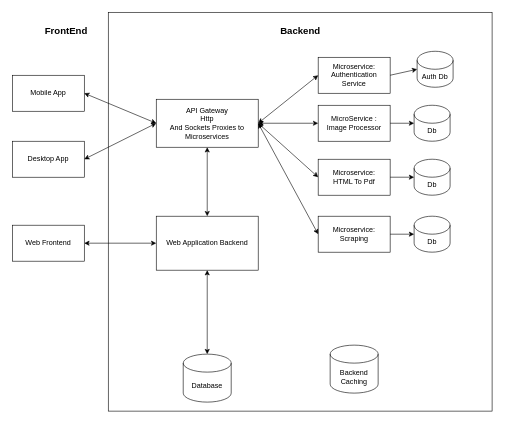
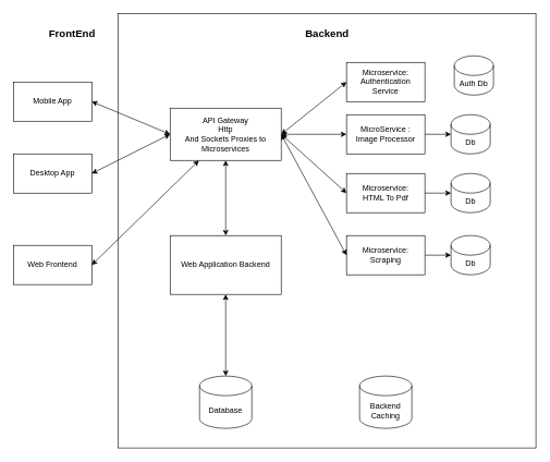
  <mxCell id="0" />
  <mxCell id="1" parent="0" />
  <mxCell id="2" value="" style="rounded=0;whiteSpace=wrap;html=1;fillColor=none;" parent="1" vertex="1"><mxGeometry x="180" y="20" width="640" height="665" as="geometry" /></mxCell>
  <mxCell id="3" value="API Gateway&lt;br&gt;Http&lt;br&gt;And Sockets Proxies to Microservices" style="rounded=0;whiteSpace=wrap;html=1;fillColor=none;" parent="1" vertex="1"><mxGeometry x="260" y="165" width="170" height="80" as="geometry" /></mxCell>
  <mxCell id="4" value="MicroService : &lt;br&gt;Image Processor" style="rounded=0;whiteSpace=wrap;html=1;fillColor=none;" parent="1" vertex="1"><mxGeometry x="530" y="175" width="120" height="60" as="geometry" /></mxCell>
  <mxCell id="5" value="Microservice:&lt;br&gt;HTML To Pdf" style="rounded=0;whiteSpace=wrap;html=1;fillColor=none;" parent="1" vertex="1"><mxGeometry x="530" y="265" width="120" height="60" as="geometry" /></mxCell>
  <mxCell id="6" value="Microservice:&lt;br&gt;Scraping" style="rounded=0;whiteSpace=wrap;html=1;fillColor=none;" parent="1" vertex="1"><mxGeometry x="530" y="360" width="120" height="60" as="geometry" /></mxCell>
  <mxCell id="7" value="" style="endArrow=classic;startArrow=classic;html=1;entryX=0;entryY=0.5;entryDx=0;entryDy=0;exitX=1;exitY=0.5;exitDx=0;exitDy=0;" parent="1" source="8" target="3" edge="1"><mxGeometry width="50" height="50" relative="1" as="geometry"><mxPoint x="150" y="425" as="sourcePoint" /><mxPoint x="300" y="525" as="targetPoint" /></mxGeometry></mxCell>
  <mxCell id="8" value="Mobile App" style="rounded=0;whiteSpace=wrap;html=1;fillColor=none;" parent="1" vertex="1"><mxGeometry x="20" y="125" width="120" height="60" as="geometry" /></mxCell>
  <mxCell id="9" value="Web Frontend" style="rounded=0;whiteSpace=wrap;html=1;fillColor=none;" parent="1" vertex="1"><mxGeometry x="20" y="375" width="120" height="60" as="geometry" /></mxCell>
  <mxCell id="10" value="Desktop App" style="rounded=0;whiteSpace=wrap;html=1;fillColor=none;" parent="1" vertex="1"><mxGeometry x="20" y="235" width="120" height="60" as="geometry" /></mxCell>
  <mxCell id="11" value="" style="endArrow=classic;startArrow=classic;html=1;entryX=0;entryY=0.5;entryDx=0;entryDy=0;exitX=1;exitY=0.5;exitDx=0;exitDy=0;" parent="1" source="10" target="3" edge="1"><mxGeometry width="50" height="50" relative="1" as="geometry"><mxPoint x="210" y="425" as="sourcePoint" /><mxPoint x="430" y="385" as="targetPoint" /></mxGeometry></mxCell>
  <mxCell id="12" value="" style="endArrow=classic;startArrow=classic;html=1;entryX=0;entryY=0.5;entryDx=0;entryDy=0;exitX=1;exitY=0.5;exitDx=0;exitDy=0;" parent="1" source="3" target="4" edge="1"><mxGeometry width="50" height="50" relative="1" as="geometry"><mxPoint x="350" y="265" as="sourcePoint" /><mxPoint x="560" y="175" as="targetPoint" /></mxGeometry></mxCell>
  <mxCell id="13" value="" style="endArrow=classic;startArrow=classic;html=1;entryX=0;entryY=0.5;entryDx=0;entryDy=0;exitX=1;exitY=0.5;exitDx=0;exitDy=0;" parent="1" source="3" target="5" edge="1"><mxGeometry width="50" height="50" relative="1" as="geometry"><mxPoint x="482.5" y="435" as="sourcePoint" /><mxPoint x="567.5" y="345" as="targetPoint" /></mxGeometry></mxCell>
  <mxCell id="14" value="" style="endArrow=classic;startArrow=classic;html=1;entryX=0;entryY=0.5;entryDx=0;entryDy=0;exitX=1;exitY=0.5;exitDx=0;exitDy=0;" parent="1" source="3" target="6" edge="1"><mxGeometry width="50" height="50" relative="1" as="geometry"><mxPoint x="482.5" y="405" as="sourcePoint" /><mxPoint x="567.5" y="405" as="targetPoint" /></mxGeometry></mxCell>
  <mxCell id="15" value="Web Application Backend" style="rounded=0;whiteSpace=wrap;html=1;fillColor=none;" parent="1" vertex="1"><mxGeometry x="260" y="360" width="170" height="90" as="geometry" /></mxCell>
- <mxCell id="16" value="" style="endArrow=classic;startArrow=classic;html=1;entryX=0;entryY=0.5;entryDx=0;entryDy=0;exitX=1;exitY=0.5;exitDx=0;exitDy=0;" parent="1" source="9" target="15" edge="1"><mxGeometry width="50" height="50" relative="1" as="geometry"><mxPoint x="180" y="335" as="sourcePoint" /><mxPoint x="390" y="335" as="targetPoint" /></mxGeometry></mxCell>
+ <mxCell id="16" value="" style="endArrow=classic;startArrow=classic;html=1;exitX=1;exitY=0.5;exitDx=0;exitDy=0;" parent="1" source="9" target="3" edge="1"><mxGeometry width="50" height="50" relative="1" as="geometry"><mxPoint x="180" y="335" as="sourcePoint" /><mxPoint x="390" y="335" as="targetPoint" /></mxGeometry></mxCell>
  <mxCell id="17" value="" style="endArrow=classic;startArrow=classic;html=1;entryX=0.5;entryY=0;entryDx=0;entryDy=0;exitX=0.5;exitY=1;exitDx=0;exitDy=0;" parent="1" source="3" target="15" edge="1"><mxGeometry width="50" height="50" relative="1" as="geometry"><mxPoint x="375" y="565" as="sourcePoint" /><mxPoint x="585" y="615" as="targetPoint" /></mxGeometry></mxCell>
  <mxCell id="18" value="Microservice:&lt;br&gt;Authentication Service" style="rounded=0;whiteSpace=wrap;html=1;fillColor=none;" parent="1" vertex="1"><mxGeometry x="530" y="95" width="120" height="60" as="geometry" /></mxCell>
  <mxCell id="19" value="Backend Caching" style="shape=cylinder3;whiteSpace=wrap;html=1;boundedLbl=1;backgroundOutline=1;size=15;fillColor=none;" parent="1" vertex="1"><mxGeometry x="550" y="575" width="80" height="80" as="geometry" /></mxCell>
- <mxCell id="20" value="Database" style="shape=cylinder3;whiteSpace=wrap;html=1;boundedLbl=1;backgroundOutline=1;size=15;fillColor=none;" parent="1" vertex="1"><mxGeometry x="305" y="590" width="80" height="80" as="geometry" /></mxCell>
+ <mxCell id="20" value="Database" style="shape=cylinder3;whiteSpace=wrap;html=1;boundedLbl=1;backgroundOutline=1;size=15;fillColor=none;" parent="1" vertex="1"><mxGeometry x="305" y="575" width="80" height="80" as="geometry" /></mxCell>
  <mxCell id="21" value="" style="endArrow=classic;startArrow=classic;html=1;entryX=0.5;entryY=1;entryDx=0;entryDy=0;exitX=0.5;exitY=0;exitDx=0;exitDy=0;exitPerimeter=0;" parent="1" source="20" target="15" edge="1"><mxGeometry width="50" height="50" relative="1" as="geometry"><mxPoint x="490" y="595" as="sourcePoint" /><mxPoint x="415" y="515" as="targetPoint" /></mxGeometry></mxCell>
  <mxCell id="22" value="Backend" style="text;html=1;strokeColor=none;fillColor=none;align=center;verticalAlign=middle;whiteSpace=wrap;rounded=0;fontSize=16;fontStyle=1" parent="1" vertex="1"><mxGeometry x="347.5" y="40" width="305" height="20" as="geometry" /></mxCell>
  <mxCell id="23" value="FrontEnd" style="text;html=1;strokeColor=none;fillColor=none;align=center;verticalAlign=middle;whiteSpace=wrap;rounded=0;fontSize=16;fontStyle=1" parent="1" vertex="1"><mxGeometry x="30" y="20" width="160" height="60" as="geometry" /></mxCell>
  <mxCell id="24" value="" style="endArrow=classic;startArrow=classic;html=1;entryX=0;entryY=0.5;entryDx=0;entryDy=0;exitX=1;exitY=0.5;exitDx=0;exitDy=0;" parent="1" source="3" target="18" edge="1"><mxGeometry width="50" height="50" relative="1" as="geometry"><mxPoint x="440" y="275" as="sourcePoint" /><mxPoint x="540" y="215" as="targetPoint" /></mxGeometry></mxCell>
  <mxCell id="25" value="Auth Db" style="shape=cylinder3;whiteSpace=wrap;html=1;boundedLbl=1;backgroundOutline=1;size=15;fillColor=none;" parent="1" vertex="1"><mxGeometry x="695" y="85" width="60" height="60" as="geometry" /></mxCell>
  <mxCell id="26" value="Db" style="shape=cylinder3;whiteSpace=wrap;html=1;boundedLbl=1;backgroundOutline=1;size=15;fillColor=none;" parent="1" vertex="1"><mxGeometry x="690" y="175" width="60" height="60" as="geometry" /></mxCell>
  <mxCell id="27" value="Db" style="shape=cylinder3;whiteSpace=wrap;html=1;boundedLbl=1;backgroundOutline=1;size=15;fillColor=none;" parent="1" vertex="1"><mxGeometry x="690" y="265" width="60" height="60" as="geometry" /></mxCell>
  <mxCell id="28" value="Db" style="shape=cylinder3;whiteSpace=wrap;html=1;boundedLbl=1;backgroundOutline=1;size=15;fillColor=none;" parent="1" vertex="1"><mxGeometry x="690" y="360" width="60" height="60" as="geometry" /></mxCell>
  <mxCell id="29" value="" style="endArrow=classic;html=1;exitX=1;exitY=0.5;exitDx=0;exitDy=0;entryX=0;entryY=0.5;entryDx=0;entryDy=0;entryPerimeter=0;" parent="1" source="6" target="28" edge="1"><mxGeometry width="50" height="50" relative="1" as="geometry"><mxPoint x="690" y="515" as="sourcePoint" /><mxPoint x="740" y="465" as="targetPoint" /></mxGeometry></mxCell>
  <mxCell id="30" value="" style="endArrow=classic;html=1;exitX=1;exitY=0.5;exitDx=0;exitDy=0;entryX=0;entryY=0.5;entryDx=0;entryDy=0;entryPerimeter=0;" parent="1" source="5" target="27" edge="1"><mxGeometry width="50" height="50" relative="1" as="geometry"><mxPoint x="660" y="295" as="sourcePoint" /><mxPoint x="700" y="295" as="targetPoint" /></mxGeometry></mxCell>
  <mxCell id="31" value="" style="endArrow=classic;html=1;exitX=1;exitY=0.5;exitDx=0;exitDy=0;entryX=0;entryY=0.5;entryDx=0;entryDy=0;entryPerimeter=0;" parent="1" source="4" target="26" edge="1"><mxGeometry width="50" height="50" relative="1" as="geometry"><mxPoint x="660" y="305" as="sourcePoint" /><mxPoint x="700" y="305" as="targetPoint" /></mxGeometry></mxCell>
- <mxCell id="32" value="" style="endArrow=classic;html=1;exitX=1;exitY=0.5;exitDx=0;exitDy=0;entryX=0;entryY=0.5;entryDx=0;entryDy=0;entryPerimeter=0;" parent="1" source="18" target="25" edge="1"><mxGeometry width="50" height="50" relative="1" as="geometry"><mxPoint x="660" y="215" as="sourcePoint" /><mxPoint x="700" y="215" as="targetPoint" /></mxGeometry></mxCell>
